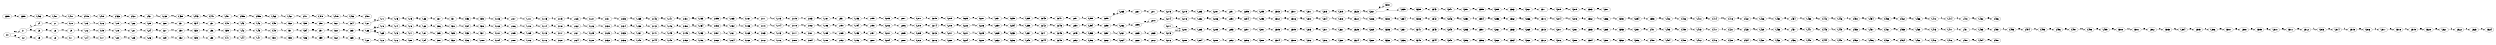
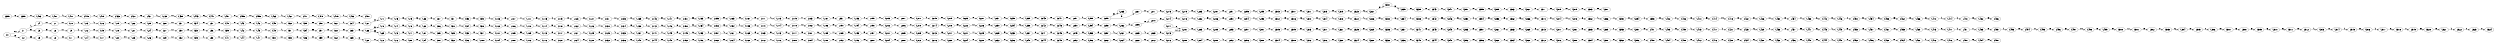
  strict digraph {
    rankdir=LR
    S0
    S1
    S2
    S3
    S4
    S5
    S6
    S7
    S8
    S9
    S10
    S11
    S12
    S13
    S14
    S15
    S16
    S17
    S18
    S19
    S20
    S21
    S22
    S23
    S24
    S25
    S26
    S27
    S28
    S29
    S30
    S31
    S32
    S33
    S34
    S35
    S36
    S37
    S38
    S39
    S40
    S41
    S42
    S43
    S44
    S45
    S46
    S47
    S48
    S49
    S50
    S51
    S52
    S53
    S54
    S55
    S56
    S57
    S58
    S59
    S60
    S61
    S62
    S63
    S64
    S65
    S66
    S67
    S68
    S69
    S70
    S71
    S72
    S73
    S74
    S75
    S76
    S77
    S78
    S79
    S80
    S81
    S82
    S83
    S84
    S85
    S86
    S87
    S88
    S89
    S90
    S91
    S92
    S93
    S94
    S95
    S96
    S97
    S98
    S99
    S100
    S101
    S102
    S103
    S104
    S105
    S106
    S107
    S108
    S109
    S110
    S111
    S112
    S113
    S114
    S115
    S116
    S117
    S118
    S119
    S120
    S121
    S122
    S123
    S124
    S125
    S126
    S127
    S128
    S129
    S130
    S131
    S132
    S133
    S134
    S135
    S136
    S137
    S138
    S139
    S140
    S141
    S142
    S143
    S144
    S145
    S146
    S147
    S148
    S149
    S150
    S151
    S152
    S153
    S154
    S155
    S156
    S157
    S158
    S159
    S160
    S161
    S162
    S163
    S164
    S165
    S166
    S167
    S168
    S169
    S170
    S171
    S172
    S173
    S174
    S175
    S176
    S177
    S178
    S179
    S180
    S181
    S182
    S183
    S184
    S185
    S186
    S187
    S188
    S189
    S190
    n192 [label=S991]
    S192
    S193
    S194
    S195
    S196
    S197
    S198
    S199
    S200
    S201
    S202
    S203
    S204
    S205
    S206
    S207
    S208
    S209
    S210
    S211
    S212
    S213
    S214
    S215
    S216
    S217
    S218
    S219
    S220
    S221
    S222
    n224 [label=S623]
    S224
    S225
    S226
    S227
    S228
    S229
    S230
    S231
    S232
    S233
    S234
    S235
    S236
    S237
    S238
    S239
    S240
    S241
    S242
    S243
    S244
    S245
    S246
    S247
    S248
    S249
    S250
    S251
    S252
    S253
    S254
    S255
    S256
    S257
    S258
    S259
    S260
    S261
    S262
    S263
    S264
    S265
    S266
    S267
    S268
    S269
    S270
    S271
    S272
    S273
    S274
    S275
    S276
    S281
    S278
    S279
    S280
    S277
    S282
    S283
    S284
    S285
    S286
    S287
    S288
    S289
    S290
    S291
    S292
    S293
    S294
    S295
    S296
    S297
    S298
    S299
    S300
    S301
    S302
    S303
    S304
    S305
    S306
    S307
    S308
    S309
    S310
    S311
    S312
    S313
    S314
    S315
    S316
    S317
    S318
    S319
    S320
    S321
    S322
    S323
    S324
    S325
    S326
    S327
    S328
    S329
    S330
    S331
    S332
    S333
    S334
    S335
    S336
    S337
    S338
    S339
    S340
    S341
    S342
    S343
    S344
    S345
    S346
    S347
    S348
    S349
    S350
    S351
    S352
    S353
    S354
    S355
    S356
    S357
    S358
    S359
    S360
    S361
    S362
    S363
    S364
    S365
    S366
    S367
    S368
    S369
    S370
    S371
    S372
    S373
    S374
    S375
    S376
    S377
    S378
    S379
    S380
    S381
    S382
    S383
    S384
    S385
    S386
    S387
    S388
    S389
    S390
    S392
    S393
    S394
    S396
    S397
    S398
    S395
    S399
    S400
    S401
    S402
    S403
    S404
    S405
    S406
    S407
    S408
    S409
    S410
    S411
    S412
    S413
    S414
    S415
    S416
    S417
    S418
    S419
    S420
    S421
    S422
    S423
    S424
    S425
    S426
    S427
    S428
    S429
    S430
    S431
    S432
    S433
    S434
    n435 [label=S735]
    S436
    S437
    S438
    S439
    S440
    S441
    S442
    S443
    S444
    S445
    S446
    S447
    S448
    S449
    S450
    S451
    S452
    S453
    S454
    S455
    S456
    S457
    S458
    S459
    S460
    S461
    S462
    S463
    S464
    S465
    S466
    S467
    S468
    S469
    S470
    S471
    S472
    S473
    S474
    S475
    S476
    S477
    S478
    S479
    S480
    S481
    S482
    S483
    S484
    S485
    S486
    S487
    S488
    S489
    S493
    S494
    S495
    S496
    S497
    S498
    S499
    S500
    S501
    S502
    S503
    S504
    S505
    S506
    S507
    S508
    S509
    S510
    S511
    S512
    S513
    S514
    S515
    S516
    S517
    S518
    S519
    S520
    S521
    S522
    S523
    S524
    S0 -> S1 [label=M]
    S0 -> S2 [label=R]
    S1 -> S3 [label=N]
    S1 -> S4 [label=S]
    S2 -> S5 [label=E]
    S3 -> S6 [label=R]
    S4 -> S7 [label=W]
    S5 -> S8 [label=K]
    S6 -> S9 [label=W]
    S7 -> S10 [label=W]
    S8 -> S11 [label=K]
    S9 -> S12 [label=S]
    S10 -> S13 [label=S]
    S11 -> S14 [label=P]
    S12 -> S15 [label=T]
    S13 -> S16 [label=S]
    S14 -> S17 [label=G]
    S15 -> S18 [label=Y]
    S16 -> S19 [label=Y]
    S17 -> S20 [label=E]
    S18 -> S21 [label=L]
    S19 -> S22 [label=L]
    S20 -> S23 [label=M]
    S21 -> S24 [label=L]
    S22 -> S25 [label=L]
    S23 -> S26 [label=N]
    S24 -> S27 [label=G]
    S25 -> S28 [label=G]
    S26 -> S29 [label=R]
    S27 -> S30 [label=W]
    S28 -> S31 [label=W]
    S29 -> S32 [label=W]
    S30 -> S33 [label=T]
    S31 -> S34 [label=T]
    S32 -> S35 [label=S]
    S33 -> S36 [label=T]
    S34 -> S37 [label=A]
    S35 -> S38 [label=S]
    S36 -> S39 [label=F]
    S37 -> S40 [label=F]
    S38 -> S41 [label=Y]
    S39 -> S42 [label=L]
    S40 -> S43 [label=L]
    S41 -> S44 [label=L]
    S42 -> S45 [label=L]
    S43 -> S46 [label=L]
    S44 -> S47 [label=L]
    S45 -> S48 [label=Y]
    S46 -> S49 [label=Y]
    S47 -> S50 [label=G]
    S48 -> S51 [label=S]
    S49 -> S52 [label=S]
    S50 -> S53 [label=W]
    S51 -> S54 [label=Y]
    S52 -> S55 [label=S]
    S53 -> S56 [label=T]
    S54 -> S57 [label=E]
    S55 -> S58 [label=E]
    S56 -> S59 [label=T]
    S57 -> S60 [label=T]
    S58 -> S61 [label=T]
    S59 -> S62 [label=F]
    S60 -> S63 [label=N]
    S61 -> S64 [label=S]
    S62 -> S65 [label=L]
    S63 -> S66 [label=G]
    S64 -> S67 [label=G]
    S65 -> S68 [label=L]
    S66 -> S69 [label=E]
    S66 -> S70 [label=D]
    S67 -> S71 [label=A]
    S68 -> S72 [label=Y]
    S69 -> S73 [label=I]
    S70 -> S74 [label=G]
    S71 -> S75 [label=P]
    S72 -> S76 [label=S]
    S73 -> S77 [label=P]
    S74 -> S78 [label=Q]
    S75 -> S79 [label=P]
    S76 -> S80 [label=C]
    S77 -> S81 [label=N]
    S78 -> S82 [label=A]
    S79 -> S83 [label=G]
    S80 -> S84 [label=E]
    S81 -> S85 [label=W]
    S82 -> S86 [label=P]
    S83 -> S87 [label=L]
    S84 -> S88 [label=A]
    S85 -> S89 [label=G]
    S86 -> S90 [label=C]
    S87 -> S91 [label=L]
    S88 -> S92 [label=N]
    S89 -> S93 [label=P]
    S90 -> S94 [label=V]
    S91 -> S95 [label=N]
    S92 -> S96 [label=G]
    S93 -> S97 [label=L]
    S94 -> S98 [label=F]
    S95 -> S99 [label=N]
    S96 -> S100 [label=E]
    S97 -> S101 [label=G]
    S98 -> S102 [label=P]
    S99 -> S103 [label=S]
    S100 -> S104 [label=I]
    S101 -> S105 [label=K]
    S102 -> S106 [label=F]
    S103 -> S107 [label=Q]
    S104 -> S108 [label=P]
    S105 -> S109 [label=H]
    S106 -> S110 [label=I]
    S107 -> S111 [label=V]
    S108 -> S112 [label=N]
    S109 -> S113 [label=N]
    S110 -> S114 [label=Y]
    S111 -> S115 [label=R]
    S112 -> S116 [label=L]
    S113 -> S117 [label=Q]
    S114 -> S118 [label=K]
    S115 -> S119 [label=S]
    S116 -> S120 [label=G]
    S117 -> S121 [label=D]
    S118 -> S122 [label=G]
    S119 -> S123 [label=T]
    S120 -> S124 [label=W]
    S121 -> S125 [label=I]
    S122 -> S126 [label=S]
    S123 -> S127 [label=K]
    S124 -> S128 [label=L]
    S125 -> S129 [label=P]
    S126 -> S130 [label=V]
    S127 -> S131 [label=N]
    S128 -> S132 [label=E]
    S129 -> S133 [label=S]
    S130 -> S134 [label=Y]
    S131 -> S135 [label=W]
    S132 -> S136 [label=G]
    S133 -> S137 [label=S]
    S134 -> S138 [label=F]
    S135 -> S139 [label=L]
    S136 -> S140 [label=G]
    S137 -> S141 [label=F]
    S138 -> S142 [label=S]
    S139 -> S143 [label=A]
    S140 -> S144 [label=R]
    S141 -> S145 [label=V]
    S142 -> S146 [label=C]
    S143 -> S147 [label=R]
    S144 -> S148 [label=E]
    S145 -> S149 [label=F]
    S146 -> S150 [label=T]
    S147 -> S151 [label=R]
    S148 -> S152 [label=D]
    S149 -> S153 [label=C]
    S150 -> S154 [label=K]
    S151 -> S155 [label=E]
    S152 -> S156 [label=F]
    S153 -> S157 [label=S]
    S154 -> S158 [label=K]
    S155 -> S159 [label=R]
    S156 -> S160 [label=T]
    S157 -> S161 [label=S]
    S158 -> S162 [label=G]
    S159 -> S163 [label=D]
    S160 -> S164 [label=H]
    S161 -> S165 [label=D]
    S162 -> S166 [label=S]
    S163 -> S167 [label=K]
    S164 -> S168 [label=P]
    S165 -> S169 [label=G]
    S166 -> S170 [label=L]
    S167 -> S171 [label=D]
    S168 -> S172 [label=R]
    S169 -> S173 [label=Q]
    S170 -> S174 [label=S]
    S171 -> S175 [label=S]
    S172 -> S176 [label=I]
    S173 -> S177 [label=A]
    S174 -> S178 [label=P]
    S175 -> S179 [label=C]
    S176 -> S180 [label=T]
    S177 -> S181 [label=P]
    S178 -> S182 [label=W]
    S179 -> S183 [label=V]
    S180 -> S184 [label=L]
    S181 -> S185 [label=C]
    S182 -> S186 [label=C]
    S183 -> S187 [label=F]
    S184 -> S188 [label=S]
    S185 -> S189 [label=V]
    S186 -> S190 [label=A]
    S187 -> n192 [label=P]
    S188 -> S192 [label=R]
    S189 -> S193 [label=F]
    S190 -> S194 [label=T]
    n192 -> S195 [label=F]
    S192 -> S196 [label=Q]
    S193 -> S197 [label=P]
    S194 -> S198 [label=K]
    S195 -> S199 [label=I]
    S196 -> S200 [label=K]
    S197 -> S201 [label=F]
    S198 -> S202 [label=A]
    S199 -> S203 [label=Y]
    S200 -> S204 [label=K]
    S201 -> S205 [label=I]
    S202 -> S206 [label=V]
    S203 -> S207 [label=K]
    S204 -> S208 [label=E]
    S205 -> S209 [label=Y]
    S206 -> S210 [label=Y]
    S207 -> S211 [label=G]
    S208 -> S212 [label=S]
    S209 -> S213 [label=K]
    S210 -> S214 [label=D]
    S211 -> S215 [label=S]
    S212 -> S216 [label=C]
    S213 -> S217 [label=G]
    S214 -> S218 [label=R]
    S215 -> S219 [label=T]
    S216 -> S220 [label=V]
    S217 -> S221 [label=S]
    S218 -> S222 [label=H]
    S219 -> n224 [label=Y]
    S220 -> S224 [label=F]
    S221 -> S225 [label=V]
    S222 -> S226 [label=W]
    n224 -> S227 [label=F]
    S224 -> S228 [label=P]
    S225 -> S229 [label=Y]
    S226 -> S230 [label=K]
    S227 -> S231 [label=S]
    S228 -> S232 [label=F]
    S229 -> S233 [label=F]
    S230 -> S234 [label=P]
    S231 -> S235 [label=C]
    S232 -> S236 [label=T]
    S233 -> S237 [label=S]
    S234 -> S238 [label=C]
    S235 -> S239 [label=I]
    S236 -> S240 [label=Y]
    S237 -> S241 [label=C]
    S238 -> S242 [label=L]
    S239 -> S243 [label=K]
    S240 -> S244 [label=K]
    S241 -> S245 [label=T]
    S242 -> S246 [label=M]
    S243 -> S247 [label=A]
    S244 -> S248 [label=G]
    S245 -> S249 [label=K]
    S246 -> S250 [label=E]
    S247 -> S251 [label=N]
    S248 -> S252 [label=T]
    S249 -> S253 [label=K]
    S250 -> S254 [label=D]
    S251 -> S255 [label=S]
    S252 -> S256 [label=T]
    S253 -> S257 [label=G]
    S254 -> S258 [label=T]
    S255 -> S259 [label=F]
    S256 -> S260 [label=Y]
    S257 -> S261 [label=S]
    S258 -> S262 [label=D]
    S259 -> S263 [label=F]
    S260 -> S264 [label=F]
    S261 -> S265 [label=L]
    S262 -> S266 [label=Y]
-   S263 -> S267 [label=P]
+   S259 -> S267 [label=P]
    S264 -> S268 [label=S]
    S265 -> S269 [label=S]
    S266 -> S270 [label=P]
    S267 -> S271 [label=W]
    S268 -> S272 [label=C]
    S269 -> S273 [label=P]
    S270 -> S274 [label=R]
    S271 -> S275 [label=C]
    S272 -> S276 [label=T]
    S273 -> S281 [label=W]
    S274 -> S278 [label=C]
    S275 -> S279 [label=A]
    S276 -> S280 [label=K]
    S281 -> S285 [label=A]
    S278 -> S282 [label=I]
    S279 -> S283 [label=T]
    S280 -> S284 [label=T]
    S277 -> S281 [label=C]
    S282 -> S286 [label=F]
    S283 -> S287 [label=R]
    S284 -> S288 [label=N]
    S285 -> S289 [label=T]
    S286 -> S290 [label=P]
    S287 -> S291 [label=A]
    S288 -> S292 [label=S]
    S289 -> S293 [label=K]
    S290 -> S294 [label=F]
    S291 -> S295 [label=V]
    S292 -> S296 [label=L]
    S293 -> S297 [label=A]
    S294 -> S298 [label=I]
    S295 -> S299 [label=Y]
    S296 -> S300 [label=Y]
    S297 -> S301 [label=V]
    S298 -> S302 [label=Y]
    S299 -> S303 [label=D]
    S300 -> S304 [label=P]
    S301 -> S305 [label=Y]
    S302 -> S306 [label=R]
    S303 -> S307 [label=G]
    S304 -> S308 [label=W]
    S305 -> S309 [label=D]
    S306 -> S310 [label=G]
    S307 -> S311 [label=N]
    S308 -> S312 [label=C]
    S309 -> S313 [label=R]
    S310 -> S314 [label=K]
    S311 -> S315 [label=W]
    S312 -> S316 [label=A]
    S313 -> S317 [label=H]
    S314 -> S318 [label=S]
    S315 -> S319 [label=K]
    S316 -> S320 [label=T]
    S317 -> S321 [label=W]
    S318 -> S322 [label=Y]
    S319 -> S323 [label=Y]
    S320 -> S324 [label=K]
    S321 -> S325 [label=K]
    S322 -> S326 [label=S]
    S323 -> S327 [label=C]
    S324 -> S328 [label=A]
    S325 -> S329 [label=P]
    S326 -> S330 [label=N]
    S327 -> S331 [label=T]
    S328 -> S332 [label=I]
    S329 -> S333 [label=C]
    S330 -> S334 [label=C]
-   S327 -> S335 [label=K]
+   S331 -> S335 [label=K]
    S332 -> S336 [label=Y]
    S333 -> S337 [label=L]
    S334 -> S338 [label=I]
    S335 -> S339 [label=E]
    S336 -> S340 [label=D]
    S337 -> S341 [label=V]
    S338 -> S342 [label=T]
    S339 -> S343 [label=D]
    S340 -> S344 [label=G]
    S341 -> S345 [label=E]
    S342 -> S346 [label=E]
    S343 -> S347 [label=Y]
    S344 -> S348 [label=K]
    S345 -> S349 [label=D]
    S346 -> S350 [label=G]
    S347 -> S351 [label=P]
    S348 -> S352 [label=W]
    S349 -> S353 [label=T]
    S350 -> S354 [label=S]
    S351 -> S355 [label=R]
    S352 -> S356 [label=K]
    S353 -> S357 [label=D]
    S354 -> S358 [label=F]
    S355 -> S359 [label=C]
    S356 -> S360 [label=T]
    S357 -> S361 [label=Y]
    S358 -> S362 [label=F]
    S359 -> S363 [label=I]
    S360 -> S364 [label=C]
    S361 -> S365 [label=P]
    S362 -> S366 [label=G]
    S363 -> S367 [label=F]
    S364 -> S368 [label=L]
    S365 -> S369 [label=R]
    S366 -> S370 [label=K]
    S367 -> S371 [label=P]
    S368 -> S372 [label=P]
    S369 -> S373 [label=C]
    S370 -> S374 [label=L]
    S371 -> S375 [label=F]
    S372 -> S376 [label=E]
    S373 -> S377 [label=I]
    S374 -> S378 [label=W]
    S375 -> S379 [label=N]
    S376 -> S380 [label=D]
    S377 -> S381 [label=F]
    S378 -> S382 [label=C]
    S379 -> S383 [label=Y]
    S380 -> S384 [label=Y]
    S381 -> S385 [label=P]
    S382 -> S386 [label=S]
    S383 -> S387 [label=H]
    S384 -> S388 [label=P]
    S385 -> S389 [label=F]
    S386 -> S390 [label=V]
    S388 -> S392 [label=R]
    S389 -> S393 [label=I]
    S390 -> S394 [label=T]
    S392 -> S396 [label=C]
    S393 -> S397 [label=Y]
    S394 -> S398 [label=S]
    S396 -> S400 [label=I]
    S397 -> S401 [label=R]
    S398 -> S402 [label=N]
    S395 -> S399 [label=C]
    S399 -> S403 [label=Y]
    S400 -> S404 [label=F]
    S401 -> S405 [label=G]
    S402 -> S406 [label=Y]
    S403 -> S407 [label=N]
    S404 -> S408 [label=P]
    S405 -> S409 [label=K]
    S406 -> S410 [label=D]
    S407 -> S411 [label=S]
    S408 -> S412 [label=F]
    S409 -> S413 [label=S]
    S410 -> S414 [label=E]
    S411 -> S415 [label=C]
    S412 -> S416 [label=I]
    S413 -> S417 [label=Y]
    S414 -> S418 [label=M]
    S415 -> S419 [label=I]
    S416 -> S420 [label=Y]
    S417 -> S421 [label=S]
    S418 -> S422 [label=K]
    S419 -> S423 [label=T]
    S420 -> S424 [label=R]
    S421 -> S425 [label=N]
    S422 -> S426 [label=Q]
    S423 -> S427 [label=E]
    S424 -> S428 [label=G]
    S425 -> S429 [label=C]
    S426 -> S430 [label=W]
    S427 -> S431 [label=G]
    S428 -> S432 [label=K]
    S429 -> S433 [label=I]
    S430 -> S434 [label=K]
    S431 -> n435 [label=S]
    S432 -> S436 [label=A]
    S433 -> S437 [label=T]
    S434 -> S438 [label=Y]
    n435 -> S439 [label=W]
    S436 -> S440 [label=H]
    S437 -> S441 [label=E]
    S438 -> S442 [label=C]
    S439 -> S443 [label=L]
    S440 -> S444 [label=K]
    S441 -> S445 [label=G]
    S442 -> S446 [label=A]
    S443 -> S447 [label=G]
    S444 -> S448 [label=S]
    S445 -> S449 [label=S]
    S446 -> S450 [label=I]
    S447 -> S451 [label=K]
    S448 -> S452 [label=C]
    S449 -> S453 [label=F]
    S450 -> S454 [label=N]
    S451 -> S455 [label=L]
    S452 -> S456 [label=V]
    S453 -> S457 [label=F]
    S454 -> S458 [label=G]
    S455 -> S459 [label=W]
    S456 -> S460 [label=T]
    S457 -> S461 [label=G]
    S458 -> S462 [label=H]
    S459 -> S463 [label=C]
    S460 -> S464 [label=D]
    S461 -> S465 [label=K]
    S462 -> S466 [label=Q]
    S463 -> S467 [label=S]
    S464 -> S468 [label=G]
    S465 -> S469 [label=L]
    S466 -> S470 [label=G]
    S467 -> S471 [label=V]
    S468 -> S472 [label=S]
    S469 -> S473 [label=W]
    S470 -> S474 [label=S]
    S471 -> S475 [label=T]
    S472 -> S476 [label=W]
    S473 -> S477 [label=C]
    S474 -> S478 [label=S]
    S475 -> S479 [label=S]
    S476 -> S480 [label=L]
    S477 -> S481 [label=S]
    S478 -> S482 [label=Q]
    S479 -> S483 [label=S]
    S480 -> S484 [label=G]
    S481 -> S485 [label=V]
    S482 -> S486 [label=R]
    S483 -> S487 [label=F]
    S484 -> S488 [label=K]
    S485 -> S489 [label=T]
    S489 -> S493 [label=S]
    S493 -> S494 [label=N]
    S494 -> S495 [label=Y]
    S495 -> S496 [label=D]
    S496 -> S497 [label=E]
    S497 -> S498 [label=M]
    S498 -> S499 [label=K]
    S499 -> S500 [label=Q]
    S500 -> S501 [label=W]
    S501 -> S502 [label=K]
    S502 -> S503 [label=Y]
    S503 -> S504 [label=C]
    S504 -> S505 [label=A]
    S505 -> S506 [label=I]
    S506 -> S507 [label=N]
    S507 -> S508 [label=E]
    S508 -> S509 [label=F]
    S509 -> S510 [label=G]
    S510 -> S511 [label=G]
    S511 -> S512 [label=N]
    S512 -> S513 [label=S]
    S513 -> S514 [label=L]
    S514 -> S515 [label=S]
    S515 -> S516 [label=K]
    S516 -> S517 [label=S]
    S517 -> S518 [label=C]
    S518 -> S519 [label=I]
    S519 -> S520 [label=F]
    S520 -> S521 [label=P]
    S521 -> S522 [label=S]
    S522 -> S523 [label=I]
    S523 -> S524 [label=Y]
  }
